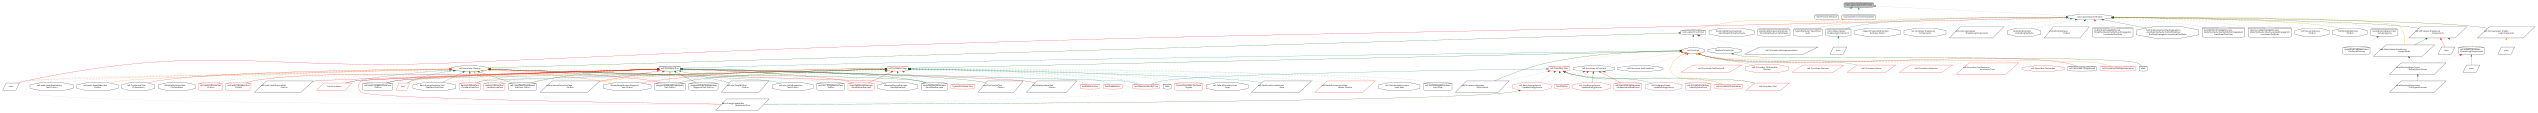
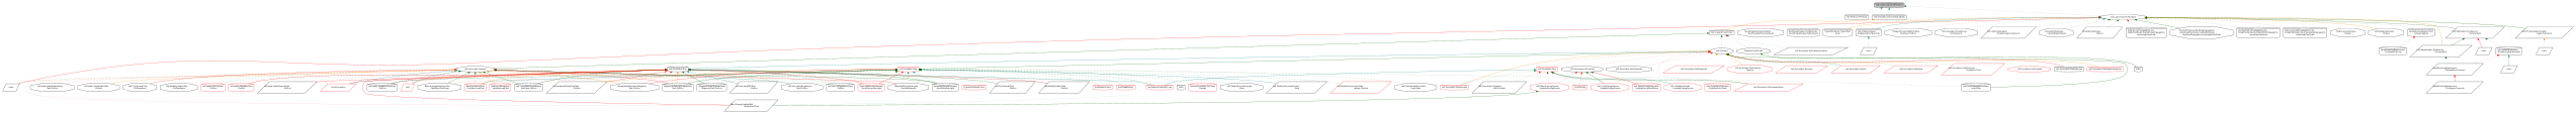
  digraph {
    fontname=Montserrat
    rankdir=TB
    node [color=black fillcolor=white fontname=Montserrat fontsize=10 shape=cylinder style=filled]
    edge [color=darkgreen dir=back fontname=Montserrat fontsize=10 labelfontname=Helvetica labelfontsize=10 style=dotted]
    n1 [fillcolor=grey75 fontcolor=black height=0.2 label="ns3::LogComponentPrintList" width=0.4]
    n2 [height=0.2 label="ns3::PrintList::PrintList" width=0.4]
    n3 [height=0.2 label="ns3::LogComponentEnable" shape=octagon width=0.4]
    n4 [height=0.2 label="ns3::CheckEnvironmentVariables" width=0.4]
    n5 [height=0.2 label=main shape=parallelogram width=0.4]
    n6 [height=0.2 label="BuildingsPathlossTestSuite\l::BuildingsPathlossTestSuite" shape=octagon width=0.4]
    n7 [height=0.2 label="BuildingsShadowingTestSuite\l::BuildingsShadowingTestSuite" width=0.4]
    n8 [height=0.2 label="TypeIdTestSuite::TypeIdTest\lSuite" width=0.4]
    n9 [height=0.2 label="ns3::LrWpanHelper::\lEnableLogComponents" width=0.4]
    n10 [height=0.2 label="LrWpanPlmeAndPdInterface\lTestCase::DoRun" shape=octagon width=0.4]
    n11 [height=0.2 label="ns3::LteHelper::EnableLog\lComponents" shape=octagon width=0.4]
    n12 [height=0.2 label="ns3::LteSimpleHelper\l::EnableLogComponents" shape=parallelogram width=0.4]
    n13 [height=0.2 label="LteFadingTestSuite\l::LteFadingTestSuite" shape=octagon width=0.4]
    n14 [height=0.2 label="LteFadingTestCase::\lDoRun" shape=parallelogram width=0.4]
    n15 [height=0.2 label="ItuR1411LosPropagationLoss\lModelTestSuite::ItuR1411LosPropagation\lLossModelTestSuite" width=0.4]
    n16 [height=0.2 label="ItuR1411NlosOverRooftopPropagation\lLossModelTestSuite::ItuR1411NlosOver\lRooftopPropagationLossModelTestSuite" shape=octagon width=0.4]
    n17 [height=0.2 label="Kun2600MhzPropagationLoss\lModelTestSuite::Kun2600MhzPropagation\lLossModelTestSuite" width=0.4]
    n18 [height=0.2 label="OkumuraHataPropagationLoss\lModelTestSuite::OkumuraHataPropagation\lLossModelTestSuite" width=0.4]
    n19 [height=0.2 label="Ns3TcpLossTestCase\l::DoRun" shape=octagon width=0.4]
    n20 [height=0.2 label="Ns3TcpStateTestCase\l::DoRun" shape=octagon width=0.4]
    n21 [height=0.2 label="VanetRoutingExperiment\l::SetupLogging" width=0.4]
    n22 [height=0.2 label="ns3::WaveHelper::EnableLog\lComponents" shape=parallelogram width=0.4]
    n23 [height=0.2 label="ns3::Wifi80211pHelper\l::EnableLogComponents" width=0.4]
    n24 [height=0.2 label="ns3::WifiHelper::EnableLog\lComponents" shape=parallelogram width=0.4]
    n25 [height=0.2 label="ns3::WimaxHelper::Enable\lLogComponents" shape=parallelogram width=0.4]
    n26 [height=0.2 label="ns3::LogSetTimePrinter" width=0.4]
    n27 [height=0.2 label=main shape=parallelogram width=0.4]
    n28 [height=0.2 label="VanetRoutingExperiment\l::ConfigureTracing" width=0.4]
    n29 [height=0.2 label="VanetRoutingExperiment\l::SetupAdhocDevices" shape=parallelogram width=0.4]
    n30 [height=0.2 label=main shape=parallelogram width=0.4]
    n31 [height=0.2 label=main shape=parallelogram width=0.4]
    n32 [height=0.2 label=main shape=parallelogram width=0.4]
    n33 [height=0.2 label="VanetRoutingExperiment\l::ConfigureChannels" shape=parallelogram width=0.4]
    n34 [height=0.2 label=ReplaceTimePrinter shape=octagon width=0.4]
    n35 [height=0.2 label="ns3::GetImpl" shape=octagon width=0.4]
    n36 [height=0.2 label="ns3::Simulator::Destroy" shape=octagon width=0.4]
    n37 [height=0.2 label="ns3::Simulator::SetImplementation" shape=parallelogram width=0.4]
    n38 [height=0.2 label=main width=0.4]
    n39 [height=0.2 label="ns3::Simulator::SetScheduler" shape=octagon width=0.4]
    n40 [height=0.2 label="ns3::Simulator::IsFinished" shape=octagon width=0.4]
    n41 [height=0.2 label="ns3::Simulator::Run" width=0.4]
    n42 [color=red height=0.2 label="ns3::Simulator::Stop" width=0.4]
    n43 [color=red height=0.2 label="ns3::Simulator::Now" width=0.4]
    n44 [height=0.2 label="ns3::Simulator::Schedule\lWithContext" shape=parallelogram width=0.4]
    n45 [color=red height=0.2 label="ns3::Simulator::DoSchedule" width=0.4]
-   n46 [color=red height=0.2 label="ns3::Simulator::Test" shape=parallelogram width=0.4]
+   n46 [color=red height=0.2 label="ns3::Simulator::DoScheduleNow" shape=parallelogram width=0.4]
    n47 [color=red height=0.2 label="ns3::Simulator::GetDelayLeft" shape=parallelogram width=0.4]
    n48 [color=red height=0.2 label="ns3::Simulator::DoSchedule\lDestroy" shape=octagon width=0.4]
    n49 [color=red height=0.2 label="ns3::Simulator::Remove" shape=parallelogram width=0.4]
    n50 [color=red height=0.2 label="ns3::Simulator::Cancel" shape=parallelogram width=0.4]
    n51 [color=red height=0.2 label="ns3::Simulator::IsExpired" shape=parallelogram width=0.4]
    n52 [color=red height=0.2 label="ns3::Simulator::GetMaximum\lSimulationTime" shape=parallelogram width=0.4]
    n53 [color=red height=0.2 label="ns3::Simulator::GetContext" shape=octagon width=0.4]
    n54 [height=0.2 label="ns3::Simulator::GetSystemId" width=0.4]
    n55 [color=red height=0.2 label="ns3::Simulator::GetImplementation" width=0.4]
    n56 [height=0.2 label="BasicEnergyUpdateTest\l::StateSwitchTest" shape=parallelogram width=0.4]
    n57 [color=red height=0.2 label="ns3::aodv::IdCacheTest\l::DoRun" width=0.4]
    n58 [color=red height=0.2 label="ns3::aodv::NeighborTest\l::DoRun" width=0.4]
    n59 [height=0.2 label="ns3::aodv::AodvRqueueTest\l::DoRun" shape=parallelogram width=0.4]
    n60 [height=0.2 label="ns3::aodv::LoopbackTestCase\l::DoRun" width=0.4]
    n61 [color=red height=0.2 label=test shape=parallelogram width=0.4]
    n62 [height=0.2 label="BasicEnergyDepletionTest\l::DepletionTestCase" shape=octagon width=0.4]
    n63 [color=red height=0.2 label="BatteryLifetimeTest\l::ConstantLoadTest" width=0.4]
    n64 [color=red height=0.2 label="BatteryLifetimeTest\l::VariableLoadTest" width=0.4]
    n65 [color=red height=0.2 label=RunSimulation shape=parallelogram width=0.4]
    n66 [height=0.2 label="ns3::LenaDeactivateBearer\lTestCase::DoRun" width=0.4]
    n67 [height=0.2 label="LteHandoverDelayTestCase\l::DoRun" shape=parallelogram width=0.4]
    n68 [height=0.2 label="SteadyStateRandomWaypoint\lTest::DoRun" shape=octagon width=0.4]
    n69 [height=0.2 label="WaypointMobilityModelNotify\lTest::DoRun" width=0.4]
    n70 [height=0.2 label="WaypointMobilityModelAdd\lWaypointTest::DoRun" width=0.4]
    n71 [height=0.2 label="ns3::olsr::Bug780Test\l::DoRun" shape=parallelogram width=0.4]
    n72 [height=0.2 label="ns3::olsr::HelloRegression\lTest::DoRun" shape=octagon width=0.4]
    n73 [height=0.2 label="ns3::olsr::TcRegressionTest\l::DoRun" width=0.4]
    n74 [color=red height=0.2 label="WaveNetDeviceExample\l::SendWsmpExample" width=0.4]
    n75 [height=0.2 label="WaveNetDeviceExample\l::SendIpExample" shape=octagon width=0.4]
    n76 [height=0.2 label="WaveNetDeviceExample\l::SendWsaExample" width=0.4]
    n77 [height=0.2 label="ns3::aodv::AodvRtableEntry\lTest::DoRun" shape=octagon width=0.4]
    n78 [height=0.2 label="ns3::aodv::AodvRtableTest\l::DoRun" shape=octagon width=0.4]
    n79 [height=0.2 label="ns3::TcpGeneralTest\l::DoTeardown" shape=octagon width=0.4]
    n80 [height=0.2 label="Ns2MobilityHelperTest\l::DoTeardown" shape=octagon width=0.4]
    n81 [color=red height=0.2 label=PrintCellInfo width=0.4]
    n82 [color=red height=0.2 label="ns3::LiIonEnergySource\l::UpdateEnergySource" shape=octagon width=0.4]
    n83 [color=red height=0.2 label="ns3::BasicEnergyHarvester\l::UpdateHarvestedPower" width=0.4]
    n84 [color=red height=0.2 label="ns3::BasicEnergySource\l::UpdateEnergySource" shape=octagon width=0.4]
    n85 [color=red height=0.2 label="ns3::RvBatteryModel\l::UpdateEnergySource" shape=octagon width=0.4]
    n86 [color=red height=0.2 label="ns3::AnimationInterface\l::MobilityAutoCheck" width=0.4]
    n87 [color=red height=0.2 label="PythonSimulator::Run" width=0.4]
    n88 [height=0.2 label="ns3::TcpGeneralTest\l::DoRun" shape=parallelogram width=0.4]
    n89 [height=0.2 label="Ns2MobilityHelperTest\l::DoRun" shape=parallelogram width=0.4]
    n90 [color=red height=0.2 label=TestDeterministic width=0.4]
    n91 [color=red height=0.2 label=TestProbabilistic width=0.4]
    n92 [color=red height=0.2 label=TestDeterministicByTime width=0.4]
    n93 [height=0.2 label=main width=0.4]
    n94 [color=red height=0.2 label="PythonSimulator::DoCheck\lSignals" width=0.4]
    n95 [height=0.2 label="ns3::DefaultSimulatorImpl\l::Stop" shape=octagon width=0.4]
    n96 [height=0.2 label="ns3::RealtimeSimulatorImpl\l::Stop" shape=parallelogram width=0.4]
    n97 [color=red height=0.2 label="ns3::RadioEnvironmentMap\lHelper::Finalize" shape=parallelogram width=0.4]
    n98 [height=0.2 label="ns3::DistributedSimulator\lImpl::Stop" shape=octagon width=0.4]
    n99 [height=0.2 label="ns3::NullMessageSimulator\lImpl::Stop" width=0.4]
    n1 -> n2 [color=teal]
    n1 -> n3
    n1 -> n4 [color=teal]
    n3 -> n5 [color=red style=solid]
    n3 -> n6 [color=darkorange]
    n3 -> n7
    n3 -> n8 [color=darkorange style=solid]
    n3 -> n9 [color=teal style=solid]
    n3 -> n10 [color=red]
    n3 -> n11 [color=teal]
    n3 -> n12 [color=teal]
    n3 -> n13
    n3 -> n14
    n3 -> n15 [color=red]
    n3 -> n16 [style=solid]
    n3 -> n17
    n3 -> n18 [color=red]
    n3 -> n19 [color=darkorange]
    n3 -> n20 [color=darkorange style=solid]
    n3 -> n21
    n3 -> n22 [color=darkorange style=solid]
    n3 -> n23 [color=darkorange]
    n3 -> n24 [style=solid]
    n3 -> n25 [style=solid]
    n4 -> n26 [color=darkorange style=solid]
    n9 -> n27 [color=teal]
    n21 -> n28 [color=red]
    n22 -> n29
    n23 -> n29 [color=red]
    n23 -> n30 [color=teal style=solid]
    n24 -> n22 [style=solid]
    n24 -> n23
    n24 -> n31 [color=red style=solid]
    n25 -> n32 [color=darkorange]
    n26 -> n34 [color=red]
    n26 -> n35
    n26 -> n36 [style=solid]
    n26 -> n37 [color=teal]
    n29 -> n33 [color=red style=solid]
    n34 -> n38 [style=solid]
    n35 -> n39 [color=red]
    n35 -> n40 [color=red]
    n35 -> n41 [color=teal style=solid]
    n35 -> n42 [style=solid]
    n35 -> n43 [color=red]
-   n35 -> n44 [style=solid]
+   n35 -> n99 [style=solid]
    n35 -> n45 [color=darkorange style=solid]
    n35 -> n46 [color=red]
    n35 -> n47 [color=darkorange]
    n35 -> n48 [color=darkorange style=solid]
    n35 -> n49 [color=teal]
    n35 -> n50 [color=teal style=solid]
    n35 -> n51
    n35 -> n52
    n35 -> n53 [color=teal]
    n35 -> n54 [color=red style=solid]
    n35 -> n55 [color=darkorange style=solid]
    n36 -> n5 [color=darkorange]
    n36 -> n56 [color=red]
    n36 -> n57 [color=teal]
    n36 -> n58 [color=darkorange]
    n36 -> n59 [color=red]
    n36 -> n60
    n36 -> n61 [color=teal style=solid]
    n36 -> n62 [style=solid]
    n36 -> n63
    n36 -> n64 [color=darkorange style=solid]
    n36 -> n65 [color=teal style=solid]
    n36 -> n66 [style=solid]
    n36 -> n67 [color=darkorange]
    n36 -> n68 [color=darkorange style=solid]
    n36 -> n69 [color=red style=solid]
    n36 -> n70 [color=red]
    n36 -> n71 [color=red]
    n36 -> n72 [color=teal style=solid]
    n36 -> n73
    n36 -> n74 [color=darkorange]
    n36 -> n75 [color=red style=solid]
    n36 -> n76 [style=solid]
    n36 -> n77 [color=red]
    n36 -> n78 [color=darkorange style=solid]
    n36 -> n79 [color=red style=solid]
    n36 -> n80 [color=darkorange]
    n40 -> n81 [color=red]
    n40 -> n82 [style=solid]
    n40 -> n83 [color=red style=solid]
    n40 -> n84 [color=red]
    n40 -> n85 [color=darkorange]
    n40 -> n86 [color=teal]
    n41 -> n5
    n41 -> n56 [color=red style=solid]
    n41 -> n57 [color=teal]
    n41 -> n58 [color=red style=solid]
    n41 -> n59 [color=red style=solid]
    n41 -> n60 [color=red style=solid]
    n41 -> n61 [color=red]
    n41 -> n62 [color=darkorange]
    n41 -> n63 [color=darkorange style=solid]
    n41 -> n64 [color=red]
    n41 -> n65 [color=red style=solid]
    n41 -> n66 [style=solid]
    n41 -> n67 [color=red style=solid]
    n41 -> n68 [color=red]
    n41 -> n69 [color=darkorange style=solid]
    n41 -> n70 [style=solid]
    n41 -> n71 [color=teal style=solid]
    n41 -> n72 [color=darkorange]
    n41 -> n73 [color=teal]
    n41 -> n74 [color=red style=solid]
    n41 -> n75 [color=teal]
    n41 -> n76 [style=solid]
    n41 -> n87 [color=teal]
    n41 -> n88 [style=solid]
    n41 -> n89 [color=red style=solid]
    n41 -> n90 [color=darkorange]
    n41 -> n91 [color=teal]
    n41 -> n92 [color=teal style=solid]
    n42 -> n56 [color=teal]
    n42 -> n60 [color=teal style=solid]
    n42 -> n61 [color=darkorange style=solid]
    n42 -> n62 [color=red]
    n42 -> n63 [color=teal style=solid]
    n42 -> n64 [color=teal]
    n42 -> n66 [color=red]
    n42 -> n67 [color=darkorange style=solid]
    n42 -> n68 [color=red style=solid]
    n42 -> n69 [style=solid]
    n42 -> n70
    n42 -> n71 [color=teal]
    n42 -> n72
    n42 -> n73
    n42 -> n74 [color=red style=solid]
    n42 -> n75 [color=teal]
    n42 -> n76 [color=teal]
    n42 -> n89 [color=teal]
    n42 -> n90
    n42 -> n91
    n42 -> n92
    n42 -> n93 [color=teal]
    n42 -> n94 [color=darkorange]
    n42 -> n95 [color=teal]
    n42 -> n96 [color=teal style=solid]
    n42 -> n97
    n42 -> n98
    n42 -> n99
    n43 -> n44 [color=red]
    n43 -> n45
    n43 -> n46 [style=solid]
    n43 -> n81
    n43 -> n82 [color=red]
    n43 -> n83 [color=darkorange]
    n43 -> n84
    n43 -> n85 [color=teal style=solid]
    n43 -> n92 [color=teal style=solid]
    n84 -> n56 [style=solid]
  }
